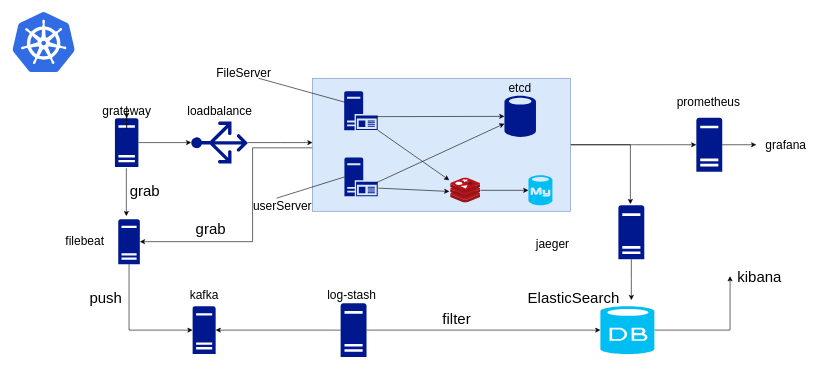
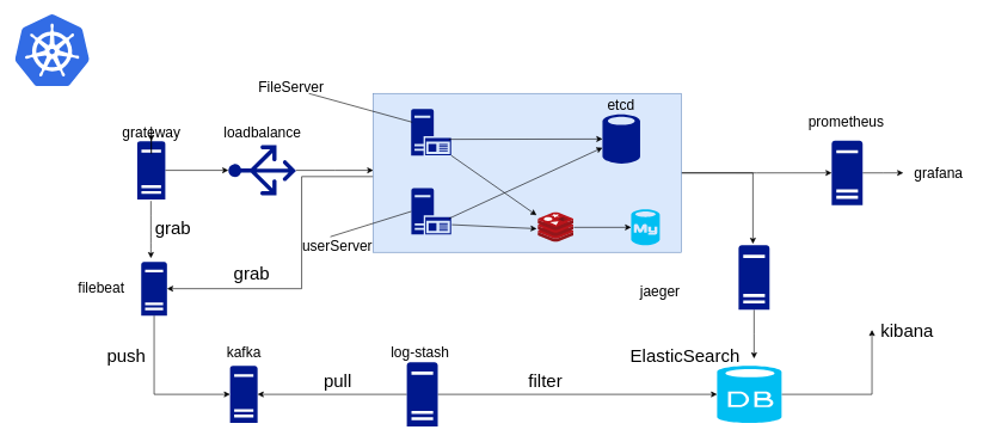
  <mxCell id="0" />
  <mxCell id="1" parent="0" />
  <mxCell id="2" style="edgeStyle=orthogonalEdgeStyle;rounded=0;orthogonalLoop=1;jettySize=auto;html=1;" parent="1" source="3" edge="1"><mxGeometry relative="1" as="geometry"><mxPoint x="520" y="237.295" as="targetPoint" /></mxGeometry></mxCell>
  <mxCell id="3" value="" style="aspect=fixed;pointerEvents=1;shadow=0;dashed=0;html=1;strokeColor=none;labelPosition=center;verticalLabelPosition=bottom;verticalAlign=top;align=center;fillColor=#00188D;shape=mxgraph.azure.load_balancer_generic;rotation=-90;" parent="1" vertex="1"><mxGeometry x="330" y="190" width="70" height="94.59" as="geometry" /></mxCell>
  <mxCell id="4" style="edgeStyle=orthogonalEdgeStyle;rounded=0;orthogonalLoop=1;jettySize=auto;html=1;entryX=0.5;entryY=0;entryDx=0;entryDy=0;entryPerimeter=0;" parent="1" source="5" target="3" edge="1"><mxGeometry relative="1" as="geometry" /></mxCell>
  <mxCell id="5" value="" style="aspect=fixed;pointerEvents=1;shadow=0;dashed=0;html=1;strokeColor=none;labelPosition=center;verticalLabelPosition=bottom;verticalAlign=top;align=center;fillColor=#00188D;shape=mxgraph.mscae.enterprise.server_generic" parent="1" vertex="1"><mxGeometry x="190.43" y="196.52" width="39.15" height="81.55" as="geometry" /></mxCell>
  <mxCell id="6" value="" style="edgeStyle=orthogonalEdgeStyle;rounded=0;orthogonalLoop=1;jettySize=auto;html=1;" parent="1" source="7" target="5" edge="1"><mxGeometry relative="1" as="geometry" /></mxCell>
  <mxCell id="7" value="&lt;font style=&quot;font-size: 20px&quot;&gt;grateway&lt;/font&gt;" style="text;html=1;align=center;verticalAlign=middle;resizable=0;points=[];autosize=1;" parent="1" vertex="1"><mxGeometry x="160" y="174" width="100" height="20" as="geometry" /></mxCell>
  <mxCell id="8" value="&lt;font style=&quot;font-size: 20px&quot;&gt;loadbalance&lt;/font&gt;" style="text;html=1;align=center;verticalAlign=middle;resizable=0;points=[];autosize=1;" parent="1" vertex="1"><mxGeometry x="305" y="174" width="120" height="20" as="geometry" /></mxCell>
  <mxCell id="9" style="edgeStyle=orthogonalEdgeStyle;rounded=0;orthogonalLoop=1;jettySize=auto;html=1;entryX=1;entryY=0.5;entryDx=0;entryDy=0;entryPerimeter=0;" parent="1" source="12" target="27" edge="1"><mxGeometry relative="1" as="geometry"><Array as="points"><mxPoint x="420" y="246" /><mxPoint x="420" y="403" /></Array></mxGeometry></mxCell>
  <mxCell id="10" style="edgeStyle=orthogonalEdgeStyle;rounded=0;orthogonalLoop=1;jettySize=auto;html=1;exitX=1;exitY=0.5;exitDx=0;exitDy=0;" parent="1" source="12" edge="1"><mxGeometry relative="1" as="geometry"><mxPoint x="1050" y="340" as="targetPoint" /><Array as="points"><mxPoint x="1050" y="241" /></Array></mxGeometry></mxCell>
  <mxCell id="11" style="edgeStyle=orthogonalEdgeStyle;rounded=0;orthogonalLoop=1;jettySize=auto;html=1;" parent="1" source="12" edge="1"><mxGeometry relative="1" as="geometry"><mxPoint x="1160" y="240.875" as="targetPoint" /></mxGeometry></mxCell>
  <mxCell id="12" value="" style="rounded=0;whiteSpace=wrap;html=1;fillColor=#dae8fc;strokeColor=#6c8ebf;" parent="1" vertex="1"><mxGeometry x="520" y="130" width="430" height="221.75" as="geometry" /></mxCell>
  <mxCell id="13" value="" style="verticalLabelPosition=bottom;html=1;verticalAlign=top;align=center;strokeColor=none;fillColor=#00BEF2;shape=mxgraph.azure.mysql_database;" parent="1" vertex="1"><mxGeometry x="880" y="291.89" width="40" height="50" as="geometry" /></mxCell>
  <mxCell id="14" value="" style="aspect=fixed;pointerEvents=1;shadow=0;dashed=0;html=1;strokeColor=none;labelPosition=center;verticalLabelPosition=bottom;verticalAlign=top;align=center;fillColor=#00188D;shape=mxgraph.mscae.enterprise.application_server2" parent="1" vertex="1"><mxGeometry x="572.79" y="151.5" width="55.9" height="65" as="geometry" /></mxCell>
  <mxCell id="15" value="" style="aspect=fixed;pointerEvents=1;shadow=0;dashed=0;html=1;strokeColor=none;labelPosition=center;verticalLabelPosition=bottom;verticalAlign=top;align=center;fillColor=#00188D;shape=mxgraph.mscae.enterprise.application_server2" parent="1" vertex="1"><mxGeometry x="573.14" y="262.3" width="55.55" height="64.59" as="geometry" /></mxCell>
  <mxCell id="16" value="" style="endArrow=classic;html=1;" parent="1" target="18" edge="1"><mxGeometry width="50" height="50" relative="1" as="geometry"><mxPoint x="625.55" y="304.6" as="sourcePoint" /><mxPoint x="665.55" y="262.3" as="targetPoint" /></mxGeometry></mxCell>
  <mxCell id="17" value="" style="endArrow=classic;html=1;" parent="1" target="18" edge="1"><mxGeometry width="50" height="50" relative="1" as="geometry"><mxPoint x="625.55" y="194" as="sourcePoint" /><mxPoint x="655.55" y="235" as="targetPoint" /></mxGeometry></mxCell>
  <mxCell id="18" value="" style="aspect=fixed;pointerEvents=1;shadow=0;dashed=0;html=1;strokeColor=none;labelPosition=center;verticalLabelPosition=bottom;verticalAlign=top;align=center;fillColor=#00188D;shape=mxgraph.mscae.enterprise.database_generic" parent="1" vertex="1"><mxGeometry x="840" y="158" width="52.54" height="71" as="geometry" /></mxCell>
  <mxCell id="19" value="&lt;font style=&quot;font-size: 20px&quot;&gt;etcd&lt;/font&gt;" style="text;html=1;strokeColor=none;fillColor=none;align=center;verticalAlign=middle;whiteSpace=wrap;rounded=0;" parent="1" vertex="1"><mxGeometry x="846.27" y="130" width="40" height="30" as="geometry" /></mxCell>
  <mxCell id="20" value="" style="endArrow=none;html=1;entryX=0;entryY=0.5;entryDx=0;entryDy=0;entryPerimeter=0;" parent="1" target="15" edge="1"><mxGeometry width="50" height="50" relative="1" as="geometry"><mxPoint x="460" y="330" as="sourcePoint" /><mxPoint x="480" y="300" as="targetPoint" /></mxGeometry></mxCell>
  <mxCell id="21" value="&lt;font style=&quot;font-size: 20px&quot;&gt;userServer&lt;/font&gt;" style="text;html=1;strokeColor=none;fillColor=none;align=center;verticalAlign=middle;whiteSpace=wrap;rounded=0;" parent="1" vertex="1"><mxGeometry x="450" y="331.75" width="40" height="20" as="geometry" /></mxCell>
  <mxCell id="22" value="" style="endArrow=none;html=1;entryX=0.029;entryY=0.286;entryDx=0;entryDy=0;entryPerimeter=0;" parent="1" target="14" edge="1"><mxGeometry width="50" height="50" relative="1" as="geometry"><mxPoint x="430" y="130" as="sourcePoint" /><mxPoint x="430" y="100" as="targetPoint" /></mxGeometry></mxCell>
  <mxCell id="23" value="&lt;font style=&quot;font-size: 20px&quot;&gt;FileServer&lt;/font&gt;" style="text;html=1;align=center;verticalAlign=middle;resizable=0;points=[];autosize=1;" parent="1" vertex="1"><mxGeometry x="350" y="110" width="110" height="20" as="geometry" /></mxCell>
  <mxCell id="24" value="" style="endArrow=classic;html=1;" parent="1" edge="1"><mxGeometry width="50" height="50" relative="1" as="geometry"><mxPoint x="209.5" y="280" as="sourcePoint" /><mxPoint x="209.5" y="360" as="targetPoint" /><Array as="points"><mxPoint x="209.5" y="310" /><mxPoint x="209.5" y="340" /></Array></mxGeometry></mxCell>
  <mxCell id="25" value="&lt;font style=&quot;font-size: 25px&quot;&gt;grab&lt;/font&gt;" style="text;html=1;align=center;verticalAlign=middle;resizable=0;points=[];autosize=1;" parent="1" vertex="1"><mxGeometry x="205" y="306.89" width="70" height="20" as="geometry" /></mxCell>
  <mxCell id="26" style="edgeStyle=orthogonalEdgeStyle;rounded=0;orthogonalLoop=1;jettySize=auto;html=1;entryX=0;entryY=0.5;entryDx=0;entryDy=0;entryPerimeter=0;" parent="1" source="27" target="30" edge="1"><mxGeometry relative="1" as="geometry"><Array as="points"><mxPoint x="214" y="550" /></Array></mxGeometry></mxCell>
  <mxCell id="27" value="" style="aspect=fixed;pointerEvents=1;shadow=0;dashed=0;html=1;strokeColor=none;labelPosition=center;verticalLabelPosition=bottom;verticalAlign=top;align=center;fillColor=#00188D;shape=mxgraph.mscae.enterprise.server_generic" parent="1" vertex="1"><mxGeometry x="195.98" y="365" width="36" height="75" as="geometry" /></mxCell>
  <mxCell id="28" value="&lt;font style=&quot;font-size: 20px&quot;&gt;filebeat&lt;/font&gt;" style="text;html=1;align=center;verticalAlign=middle;resizable=0;points=[];autosize=1;" parent="1" vertex="1"><mxGeometry x="100" y="390" width="80" height="20" as="geometry" /></mxCell>
  <mxCell id="29" value="&lt;font style=&quot;font-size: 25px&quot;&gt;grab&lt;/font&gt;" style="text;html=1;align=center;verticalAlign=middle;resizable=0;points=[];autosize=1;" parent="1" vertex="1"><mxGeometry x="315" y="370" width="70" height="20" as="geometry" /></mxCell>
  <mxCell id="30" value="" style="aspect=fixed;pointerEvents=1;shadow=0;dashed=0;html=1;strokeColor=none;labelPosition=center;verticalLabelPosition=bottom;verticalAlign=top;align=center;fillColor=#00188D;shape=mxgraph.mscae.enterprise.server_generic" parent="1" vertex="1"><mxGeometry x="320" y="510" width="38.4" height="80" as="geometry" /></mxCell>
  <mxCell id="31" value="&lt;font style=&quot;font-size: 20px&quot;&gt;kafka&lt;/font&gt;" style="text;html=1;align=center;verticalAlign=middle;resizable=0;points=[];autosize=1;" parent="1" vertex="1"><mxGeometry x="309.2" y="480" width="60" height="20" as="geometry" /></mxCell>
  <mxCell id="32" style="edgeStyle=orthogonalEdgeStyle;rounded=0;orthogonalLoop=1;jettySize=auto;html=1;entryX=1;entryY=0.5;entryDx=0;entryDy=0;entryPerimeter=0;" parent="1" source="34" target="30" edge="1"><mxGeometry relative="1" as="geometry"><mxPoint x="370" y="555" as="targetPoint" /></mxGeometry></mxCell>
  <mxCell id="33" style="edgeStyle=orthogonalEdgeStyle;rounded=0;orthogonalLoop=1;jettySize=auto;html=1;entryX=0;entryY=0.5;entryDx=0;entryDy=0;entryPerimeter=0;" parent="1" source="34" target="42" edge="1"><mxGeometry relative="1" as="geometry"><mxPoint x="920" y="550" as="targetPoint" /></mxGeometry></mxCell>
  <mxCell id="34" value="" style="aspect=fixed;pointerEvents=1;shadow=0;dashed=0;html=1;strokeColor=none;labelPosition=center;verticalLabelPosition=bottom;verticalAlign=top;align=center;fillColor=#00188D;shape=mxgraph.mscae.enterprise.server_generic" parent="1" vertex="1"><mxGeometry x="566.8" y="505" width="43.2" height="90" as="geometry" /></mxCell>
  <mxCell id="35" value="&lt;font style=&quot;font-size: 20px&quot;&gt;log-stash&lt;/font&gt;" style="text;html=1;align=center;verticalAlign=middle;resizable=0;points=[];autosize=1;" parent="1" vertex="1"><mxGeometry x="535" y="480" width="100" height="20" as="geometry" /></mxCell>
  <mxCell id="36" style="edgeStyle=orthogonalEdgeStyle;rounded=0;orthogonalLoop=1;jettySize=auto;html=1;entryX=0;entryY=0.5;entryDx=0;entryDy=0;entryPerimeter=0;" parent="1" source="37" target="13" edge="1"><mxGeometry relative="1" as="geometry" /></mxCell>
  <mxCell id="37" value="" style="aspect=fixed;html=1;points=[];align=center;image;fontSize=12;image=img/lib/mscae/Cache_Redis_Product.svg;fillColor=none;" parent="1" vertex="1"><mxGeometry x="750" y="295.89" width="50" height="42" as="geometry" /></mxCell>
  <mxCell id="38" value="&lt;font style=&quot;font-size: 25px&quot;&gt;filter&lt;/font&gt;" style="text;html=1;align=center;verticalAlign=middle;resizable=0;points=[];autosize=1;" parent="1" vertex="1"><mxGeometry x="729.73" y="520" width="60" height="20" as="geometry" /></mxCell>
+ <mxCell id="39" value="&lt;font style=&quot;font-size: 25px&quot;&gt;pull&lt;/font&gt;" style="text;html=1;align=center;verticalAlign=middle;resizable=0;points=[];autosize=1;" parent="1" vertex="1"><mxGeometry x="445" y="520" width="50" height="20" as="geometry" /></mxCell>
  <mxCell id="40" value="&lt;font style=&quot;font-size: 25px&quot;&gt;push&lt;/font&gt;" style="text;html=1;align=center;verticalAlign=middle;resizable=0;points=[];autosize=1;" parent="1" vertex="1"><mxGeometry x="140" y="485" width="70" height="20" as="geometry" /></mxCell>
  <mxCell id="41" style="edgeStyle=orthogonalEdgeStyle;rounded=0;orthogonalLoop=1;jettySize=auto;html=1;entryX=-0.042;entryY=0.5;entryDx=0;entryDy=0;entryPerimeter=0;" parent="1" source="42" target="44" edge="1"><mxGeometry relative="1" as="geometry"><mxPoint x="1140" y="550" as="targetPoint" /></mxGeometry></mxCell>
  <mxCell id="42" value="" style="verticalLabelPosition=bottom;html=1;verticalAlign=top;align=center;strokeColor=none;fillColor=#00BEF2;shape=mxgraph.azure.database;" parent="1" vertex="1"><mxGeometry x="1000" y="510" width="90" height="80" as="geometry" /></mxCell>
  <mxCell id="43" value="&lt;font style=&quot;font-size: 25px&quot;&gt;ElasticSearch&lt;/font&gt;" style="text;html=1;align=center;verticalAlign=middle;resizable=0;points=[];autosize=1;" parent="1" vertex="1"><mxGeometry x="870" y="485" width="170" height="20" as="geometry" /></mxCell>
  <mxCell id="44" value="&lt;font style=&quot;font-size: 25px&quot;&gt;kibana&lt;/font&gt;" style="text;html=1;align=center;verticalAlign=middle;resizable=0;points=[];autosize=1;" parent="1" vertex="1"><mxGeometry x="1220" y="450" width="90" height="20" as="geometry" /></mxCell>
  <mxCell id="45" value="" style="endArrow=classic;html=1;exitX=1;exitY=1;exitDx=0;exitDy=0;exitPerimeter=0;" parent="1" source="14" edge="1"><mxGeometry width="50" height="50" relative="1" as="geometry"><mxPoint x="900" y="340" as="sourcePoint" /><mxPoint x="748" y="300" as="targetPoint" /></mxGeometry></mxCell>
  <mxCell id="46" value="" style="endArrow=classic;html=1;entryX=-0.036;entryY=0.545;entryDx=0;entryDy=0;entryPerimeter=0;exitX=1.02;exitY=0.788;exitDx=0;exitDy=0;exitPerimeter=0;" parent="1" source="15" target="37" edge="1"><mxGeometry width="50" height="50" relative="1" as="geometry"><mxPoint x="900" y="340" as="sourcePoint" /><mxPoint x="950" y="290" as="targetPoint" /></mxGeometry></mxCell>
  <mxCell id="47" value="&lt;font style=&quot;font-size: 20px&quot;&gt;jaeger&lt;/font&gt;" style="text;html=1;align=center;verticalAlign=middle;resizable=0;points=[];autosize=1;" parent="1" vertex="1"><mxGeometry x="885" y="395" width="70" height="20" as="geometry" /></mxCell>
  <mxCell id="48" style="edgeStyle=orthogonalEdgeStyle;rounded=0;orthogonalLoop=1;jettySize=auto;html=1;" parent="1" source="49" edge="1"><mxGeometry relative="1" as="geometry"><mxPoint x="1051.6" y="500" as="targetPoint" /></mxGeometry></mxCell>
  <mxCell id="49" value="" style="aspect=fixed;pointerEvents=1;shadow=0;dashed=0;html=1;strokeColor=none;labelPosition=center;verticalLabelPosition=bottom;verticalAlign=top;align=center;fillColor=#00188D;shape=mxgraph.mscae.enterprise.server_generic" parent="1" vertex="1"><mxGeometry x="1030" y="341.89" width="43.2" height="90" as="geometry" /></mxCell>
  <mxCell id="50" value="&lt;font style=&quot;font-size: 20px&quot;&gt;prometheus&lt;/font&gt;" style="text;html=1;align=center;verticalAlign=middle;resizable=0;points=[];autosize=1;" parent="1" vertex="1"><mxGeometry x="1120" y="158" width="120" height="20" as="geometry" /></mxCell>
  <mxCell id="51" style="edgeStyle=orthogonalEdgeStyle;rounded=0;orthogonalLoop=1;jettySize=auto;html=1;" parent="1" source="52" edge="1"><mxGeometry relative="1" as="geometry"><mxPoint x="1260" y="240.88" as="targetPoint" /></mxGeometry></mxCell>
  <mxCell id="52" value="" style="aspect=fixed;pointerEvents=1;shadow=0;dashed=0;html=1;strokeColor=none;labelPosition=center;verticalLabelPosition=bottom;verticalAlign=top;align=center;fillColor=#00188D;shape=mxgraph.mscae.enterprise.server_generic" parent="1" vertex="1"><mxGeometry x="1160" y="195.88" width="43.2" height="90" as="geometry" /></mxCell>
  <mxCell id="53" value="&lt;font style=&quot;font-size: 20px&quot;&gt;grafana&lt;/font&gt;" style="text;html=1;align=center;verticalAlign=middle;resizable=0;points=[];autosize=1;" parent="1" vertex="1"><mxGeometry x="1269" y="230.88" width="80" height="20" as="geometry" /></mxCell>
  <mxCell id="54" value="" style="aspect=fixed;html=1;points=[];align=center;image;fontSize=12;image=img/lib/mscae/Kubernetes.svg;fillColor=none;" parent="1" vertex="1"><mxGeometry x="20" y="20" width="104.17" height="100" as="geometry" /></mxCell>
